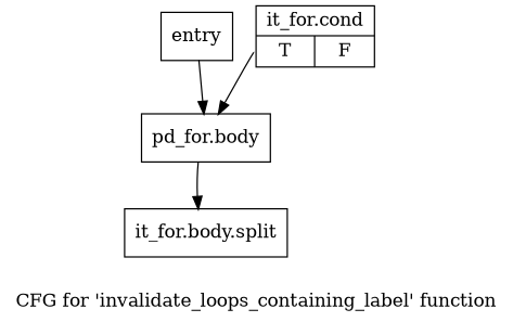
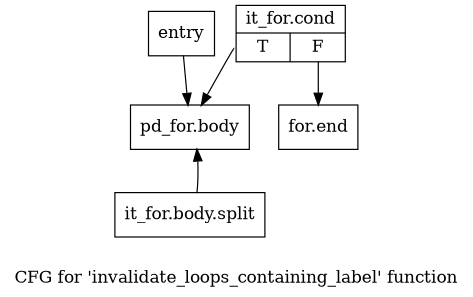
  digraph {
    label="CFG for 'invalidate_loops_containing_label' function"
    node [shape=record]
    n1 [label="{entry}"]
    n2 [label="{pd_for.body}"]
    n3 [label="{it_for.cond|{<s0>T|<s1>F}}"]
+   n4 [label="{for.end}"]
    n5 [label="{it_for.body.split}"]
    n1 -> n2
-   n2 -> n5
+   n5 -> n2
    n3 -> n2 [tailport=s0]
+   n3 -> n4 [tailport=s1]
  }
